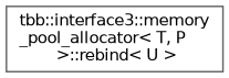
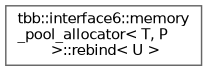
  digraph {
    rankdir=TB
-   n1 [color=grey40 fillcolor=white fontname=Helvetica fontsize=10 height=0.2 label="tbb::interface3::memory\l_pool_allocator\< T, P\l \>::rebind\< U \>" shape=box style=filled width=0.4]
+   n1 [color=grey40 fillcolor=white fontname=Helvetica fontsize=10 height=0.2 label="tbb::interface6::memory\l_pool_allocator\< T, P\l \>::rebind\< U \>" shape=box style=filled width=0.4]
  }
